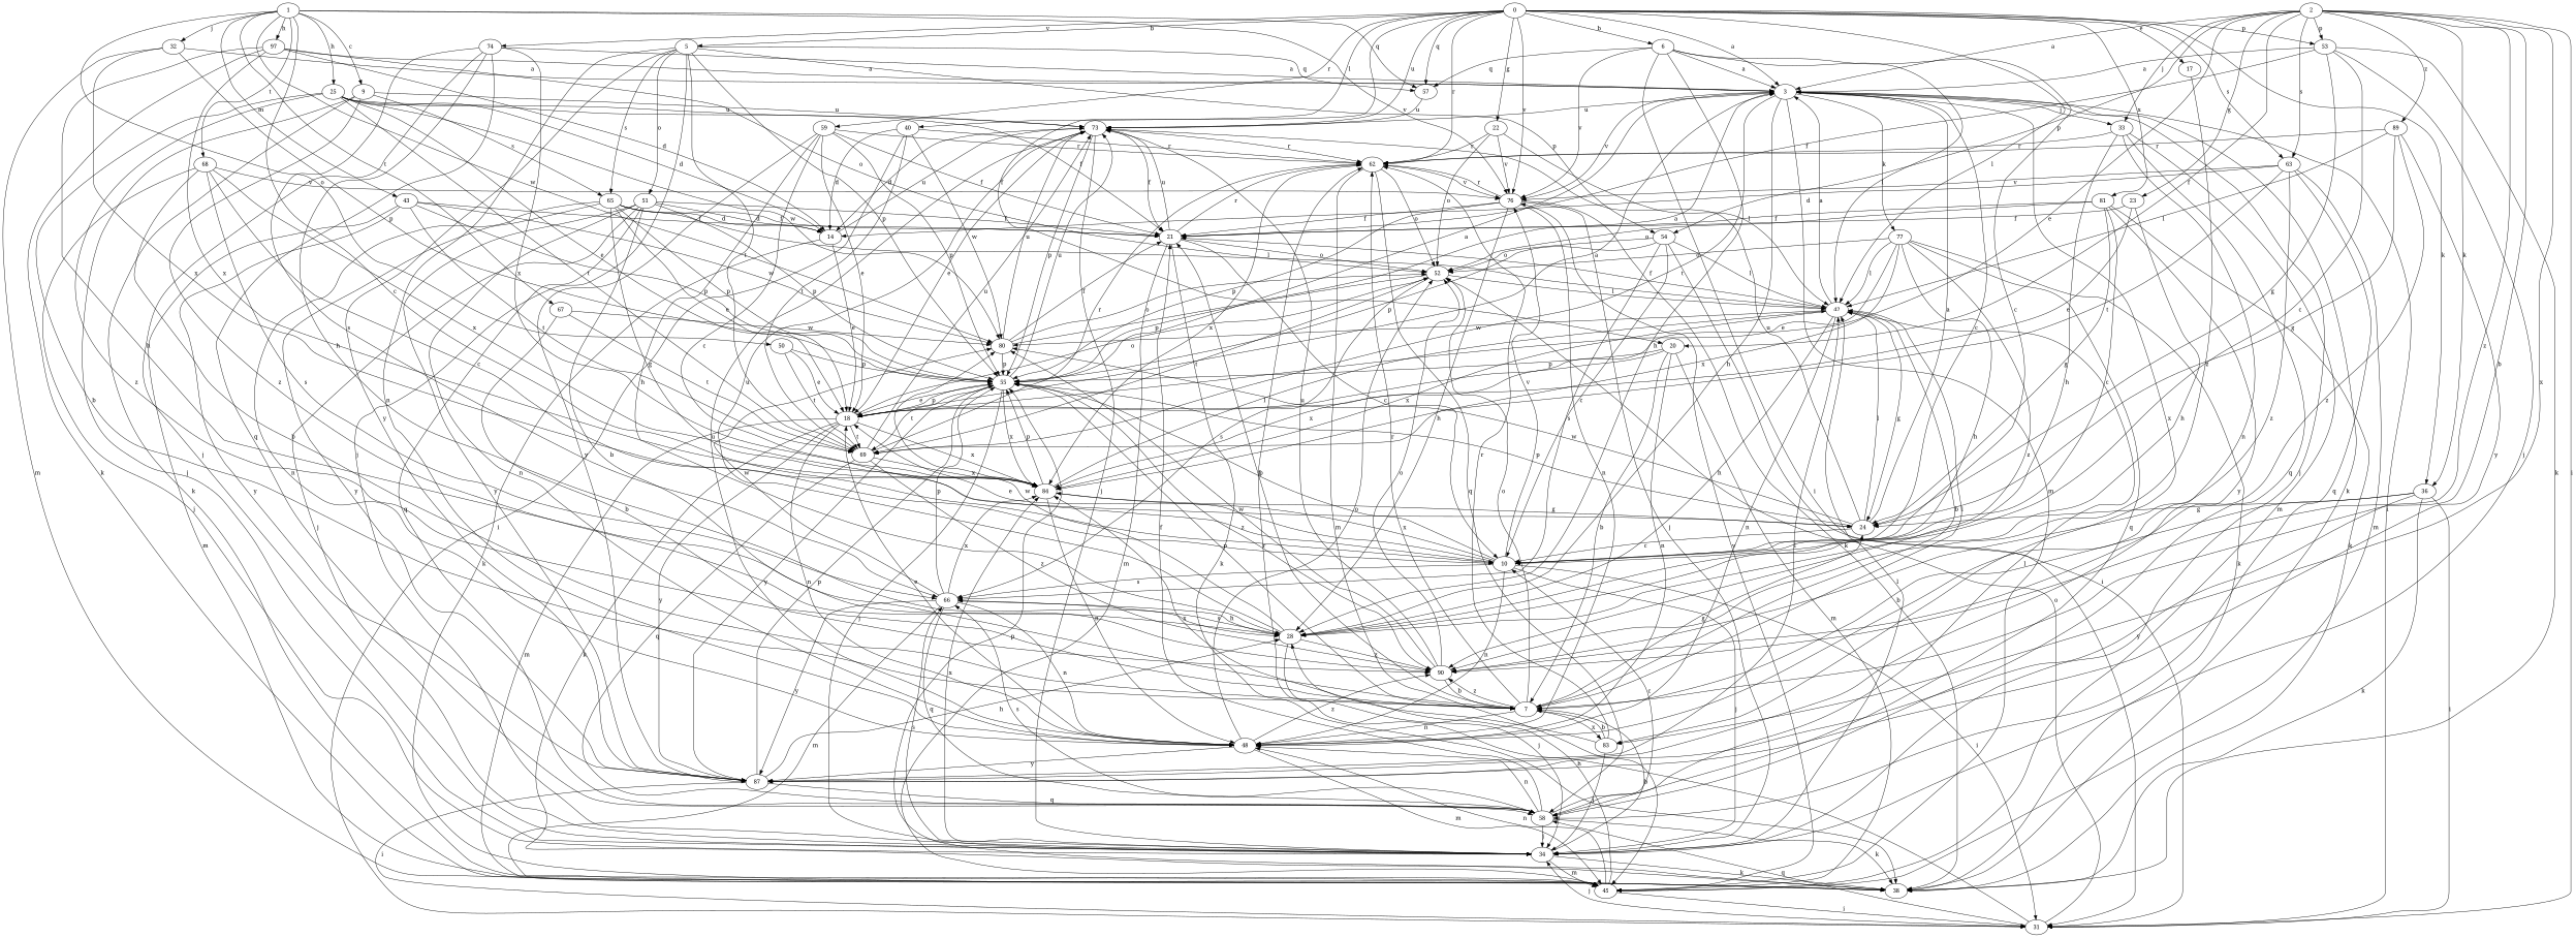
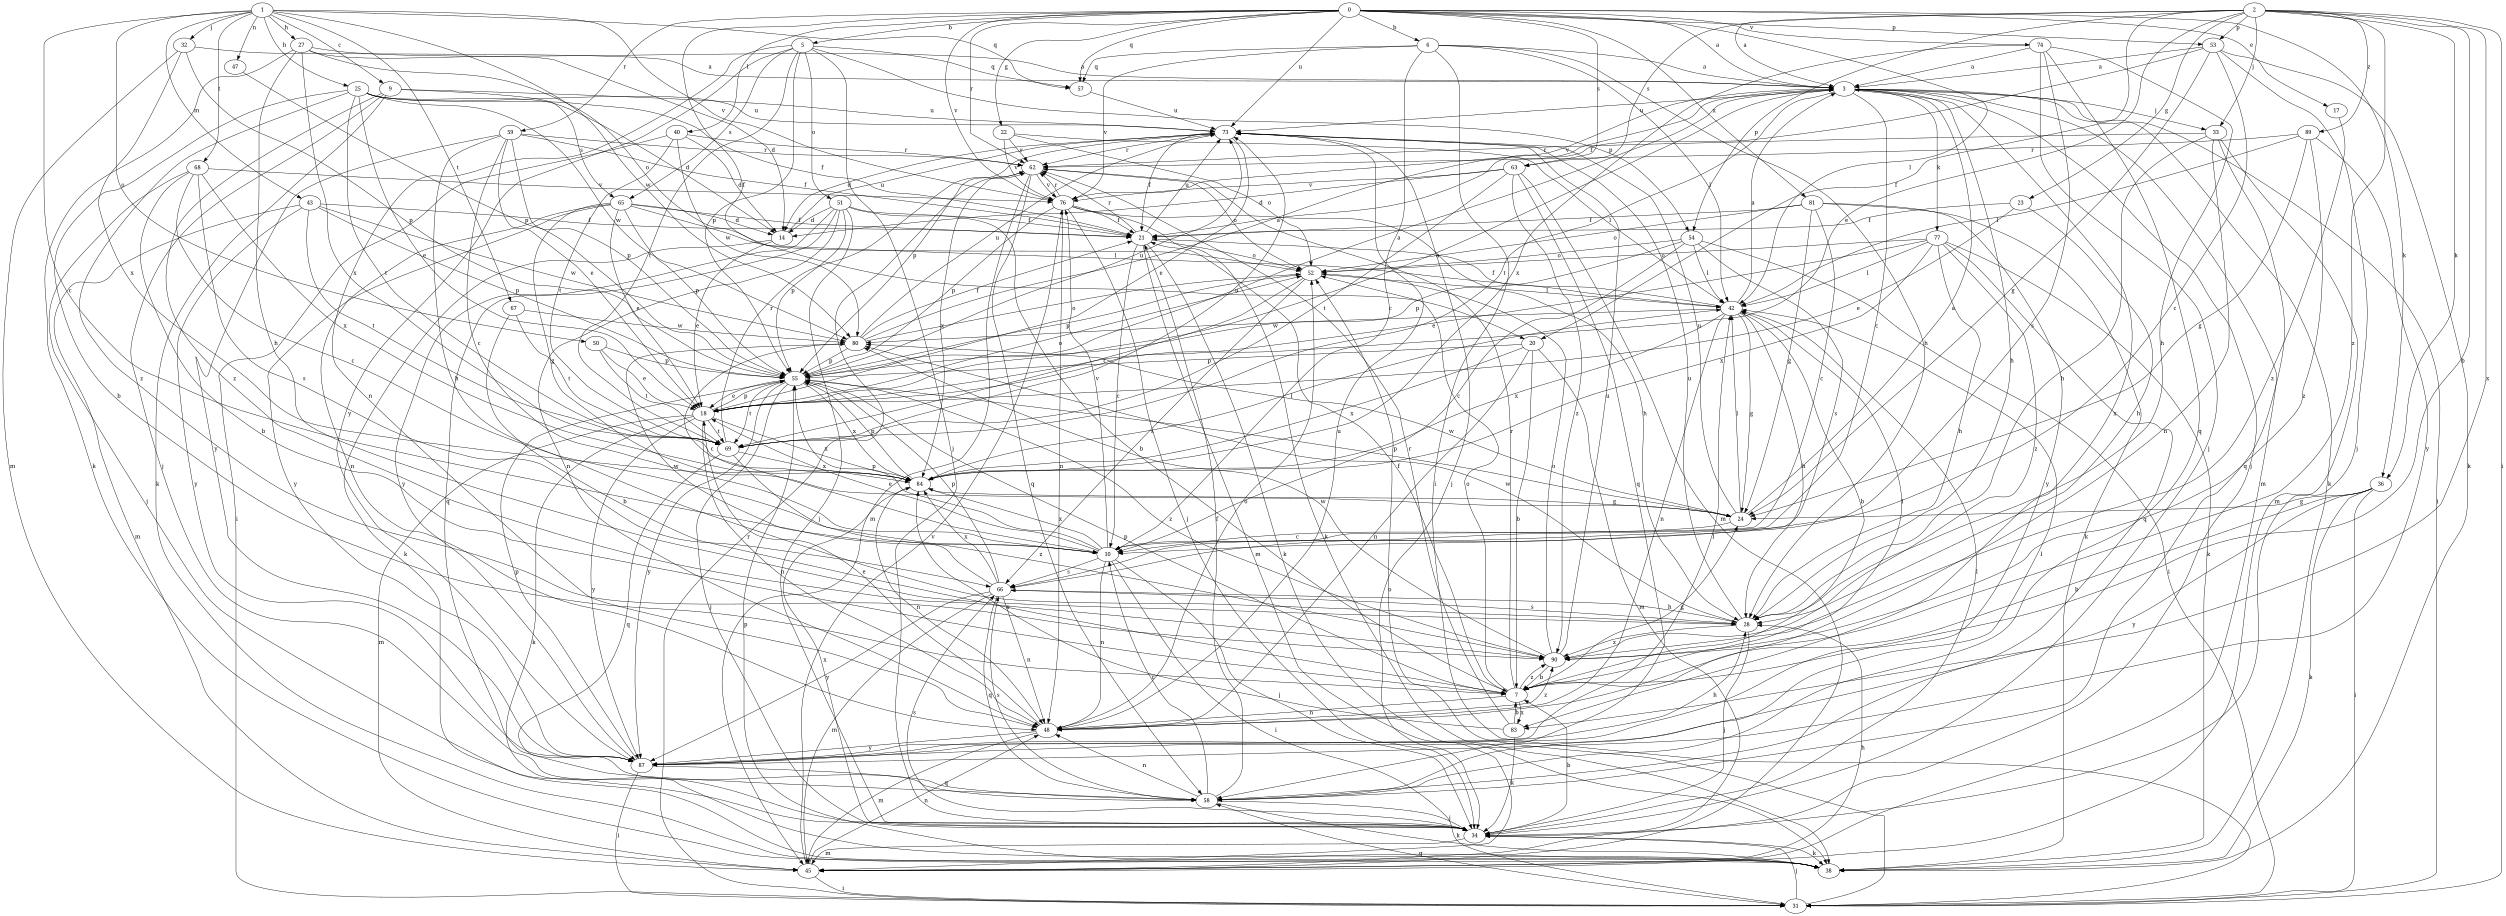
  strict digraph {
    fontname="Noto Serif"
    node [fontname="Noto Serif"]
    edge [fontname="Noto Serif"]
    0
    3
    5
    6
    17
    20
    22
    36
    40
    42
    53
    57
    59
    62
    63
    73
    74
    76
    81
    10
    31
    33
    83
    28
    34
    n26 [label=77]
    38
    45
    69
    54
    48
    51
    55
    65
    87
    90
    7
    84
    52
    24
    80
    14
    21
    18
    58
    66
    1
    9
    25
-   27 [label=97]
+   27
    32
    43
+   47
    50
    67
    68
    2
    23
    89
    0 -> 3 [label=a]
    0 -> 5 [label=b]
    0 -> 6 [label=b]
    0 -> 17 [label=e]
    0 -> 20 [label=f]
    0 -> 22 [label=g]
    0 -> 36 [label=k]
    0 -> 40 [label=l]
    0 -> 42 [label=l]
    0 -> 53 [label=p]
    0 -> 57 [label=q]
    0 -> 59 [label=r]
    0 -> 62 [label=r]
    0 -> 63 [label=s]
    0 -> 73 [label=u]
    0 -> 74 [label=v]
    0 -> 76 [label=v]
    0 -> 81 [label=x]
    3 -> 73 [label=u]
    3 -> 76 [label=v]
    3 -> 10 [label=c]
    3 -> 31 [label=i]
    3 -> 33 [label=j]
    3 -> 83 [label=x]
    3 -> 28 [label=h]
    3 -> 34 [label=j]
    3 -> n26 [label=k]
    3 -> 38 [label=k]
    3 -> 45 [label=m]
    3 -> 69 [label=t]
    5 -> 57 [label=q]
    5 -> 34 [label=j]
    5 -> 69 [label=t]
    5 -> 54 [label=p]
    5 -> 48 [label=n]
    5 -> 51 [label=o]
    5 -> 55 [label=p]
    5 -> 65 [label=s]
    5 -> 87 [label=y]
    6 -> 3 [label=a]
    6 -> 42 [label=l]
    6 -> 57 [label=q]
    6 -> 76 [label=v]
    6 -> 10 [label=c]
    6 -> 31 [label=i]
    6 -> 28 [label=h]
    17 -> 90 [label=z]
    20 -> 45 [label=m]
    20 -> 48 [label=n]
    20 -> 55 [label=p]
    20 -> 7 [label=b]
    20 -> 84 [label=x]
    22 -> 42 [label=l]
    22 -> 62 [label=r]
    22 -> 76 [label=v]
    22 -> 52 [label=o]
    36 -> 31 [label=i]
    36 -> 38 [label=k]
    36 -> 87 [label=y]
    36 -> 7 [label=b]
    36 -> 24 [label=g]
    40 -> 62 [label=r]
    40 -> 31 [label=i]
    40 -> 69 [label=t]
    40 -> 80 [label=w]
    40 -> 14 [label=d]
    42 -> 3 [label=a]
    42 -> 28 [label=h]
    42 -> 48 [label=n]
    42 -> 7 [label=b]
    42 -> 84 [label=x]
    42 -> 24 [label=g]
    42 -> 80 [label=w]
    42 -> 21 [label=f]
    53 -> 3 [label=a]
    53 -> 10 [label=c]
    53 -> 34 [label=j]
    53 -> 38 [label=k]
    53 -> 24 [label=g]
    53 -> 21 [label=f]
    57 -> 73 [label=u]
    59 -> 62 [label=r]
    59 -> 10 [label=c]
    59 -> 28 [label=h]
    59 -> 55 [label=p]
    59 -> 87 [label=y]
    59 -> 21 [label=f]
    59 -> 18 [label=e]
    62 -> 76 [label=v]
    62 -> 45 [label=m]
    62 -> 84 [label=x]
    62 -> 52 [label=o]
    62 -> 58 [label=q]
    63 -> 76 [label=v]
    63 -> 45 [label=m]
    63 -> 69 [label=t]
    63 -> 90 [label=z]
    63 -> 14 [label=d]
    63 -> 58 [label=q]
    73 -> 62 [label=r]
    73 -> 34 [label=j]
    73 -> 55 [label=p]
    73 -> 14 [label=d]
    73 -> 21 [label=f]
    73 -> 18 [label=e]
    74 -> 3 [label=a]
    74 -> 28 [label=h]
    74 -> 34 [label=j]
    74 -> 84 [label=x]
    74 -> 58 [label=q]
    74 -> 66 [label=s]
    76 -> 62 [label=r]
    76 -> 28 [label=h]
    76 -> 34 [label=j]
    76 -> 38 [label=k]
    76 -> 48 [label=n]
    76 -> 55 [label=p]
    76 -> 21 [label=f]
    81 -> 10 [label=c]
    81 -> 38 [label=k]
    81 -> 87 [label=y]
    81 -> 52 [label=o]
    81 -> 24 [label=g]
    81 -> 21 [label=f]
    10 -> 76 [label=v]
    10 -> 31 [label=i]
    10 -> 34 [label=j]
    10 -> 48 [label=n]
    10 -> 55 [label=p]
    10 -> 84 [label=x]
    10 -> 18 [label=e]
    10 -> 66 [label=s]
    31 -> 62 [label=r]
    31 -> 34 [label=j]
    31 -> 52 [label=o]
    31 -> 58 [label=q]
    33 -> 62 [label=r]
    33 -> 28 [label=h]
    33 -> 45 [label=m]
    33 -> 48 [label=n]
    33 -> 58 [label=q]
    83 -> 62 [label=r]
-   83 -> 34 [label=j]
+   83 -> 34 [label=k]
    83 -> 7 [label=b]
    83 -> 84 [label=x]
    28 -> 73 [label=u]
    28 -> 34 [label=j]
    28 -> 90 [label=z]
    28 -> 80 [label=w]
    28 -> 66 [label=s]
    34 -> 42 [label=l]
    34 -> 38 [label=k]
    34 -> 45 [label=m]
    34 -> 7 [label=b]
    34 -> 84 [label=x]
    34 -> 66 [label=s]
    n26 -> 42 [label=l]
    n26 -> 28 [label=h]
    n26 -> 38 [label=k]
    n26 -> 90 [label=z]
    n26 -> 84 [label=x]
    n26 -> 52 [label=o]
    n26 -> 18 [label=e]
    n26 -> 58 [label=q]
    38 -> 55 [label=p]
    45 -> 76 [label=v]
    45 -> 31 [label=i]
    45 -> 28 [label=h]
    45 -> 48 [label=n]
    69 -> 62 [label=r]
    69 -> 73 [label=u]
    69 -> 90 [label=z]
    69 -> 84 [label=x]
    69 -> 58 [label=q]
    54 -> 42 [label=l]
    54 -> 10 [label=c]
    54 -> 31 [label=i]
    54 -> 55 [label=p]
    54 -> 52 [label=o]
    54 -> 66 [label=s]
    48 -> 73 [label=u]
    48 -> 45 [label=m]
    48 -> 87 [label=y]
    48 -> 90 [label=z]
    48 -> 52 [label=o]
    48 -> 18 [label=e]
    51 -> 34 [label=j]
    51 -> 48 [label=n]
    51 -> 55 [label=p]
    51 -> 87 [label=y]
    51 -> 7 [label=b]
    51 -> 14 [label=d]
    51 -> 21 [label=f]
    51 -> 58 [label=q]
    55 -> 3 [label=a]
    55 -> 73 [label=u]
    55 -> 34 [label=j]
    55 -> 69 [label=t]
    55 -> 87 [label=y]
    55 -> 90 [label=z]
    55 -> 84 [label=x]
    55 -> 18 [label=e]
    65 -> 42 [label=l]
    65 -> 48 [label=n]
    65 -> 55 [label=p]
    65 -> 87 [label=y]
    65 -> 24 [label=g]
    65 -> 14 [label=d]
    65 -> 21 [label=f]
    65 -> 18 [label=e]
    87 -> 42 [label=l]
    87 -> 31 [label=i]
    87 -> 28 [label=h]
    87 -> 55 [label=p]
    87 -> 58 [label=q]
    90 -> 73 [label=u]
    90 -> 7 [label=b]
    90 -> 52 [label=o]
    90 -> 80 [label=w]
    7 -> 42 [label=l]
    7 -> 62 [label=r]
    7 -> 83 [label=x]
    7 -> 48 [label=n]
    7 -> 55 [label=p]
    7 -> 90 [label=z]
    7 -> 52 [label=o]
    7 -> 24 [label=g]
    7 -> 21 [label=f]
    84 -> 42 [label=l]
    84 -> 48 [label=n]
    84 -> 55 [label=p]
    84 -> 24 [label=g]
    52 -> 42 [label=l]
    52 -> 69 [label=t]
    52 -> 55 [label=p]
    52 -> 66 [label=s]
    24 -> 3 [label=a]
    24 -> 42 [label=l]
    24 -> 73 [label=u]
    24 -> 10 [label=c]
    24 -> 55 [label=p]
    24 -> 80 [label=w]
    80 -> 3 [label=a]
    80 -> 73 [label=u]
+   80 -> 10 [label=c]
    80 -> 55 [label=p]
    80 -> 52 [label=o]
    80 -> 21 [label=f]
    14 -> 73 [label=u]
    14 -> 38 [label=k]
    14 -> 18 [label=e]
    21 -> 62 [label=r]
    21 -> 73 [label=u]
    21 -> 10 [label=c]
    21 -> 38 [label=k]
    21 -> 45 [label=m]
    21 -> 52 [label=o]
    18 -> 3 [label=a]
    18 -> 38 [label=k]
    18 -> 45 [label=m]
    18 -> 69 [label=t]
    18 -> 48 [label=n]
    18 -> 55 [label=p]
    18 -> 87 [label=y]
    18 -> 84 [label=x]
    18 -> 52 [label=o]
    58 -> 42 [label=l]
    58 -> 10 [label=c]
    58 -> 34 [label=j]
    58 -> 38 [label=k]
    58 -> 48 [label=n]
    58 -> 21 [label=f]
    58 -> 66 [label=s]
    66 -> 28 [label=h]
    66 -> 45 [label=m]
    66 -> 48 [label=n]
    66 -> 55 [label=p]
    66 -> 87 [label=y]
    66 -> 84 [label=x]
    66 -> 80 [label=w]
    66 -> 58 [label=q]
    1 -> 57 [label=q]
    1 -> 76 [label=v]
    1 -> 10 [label=c]
    1 -> 80 [label=w]
    1 -> 9 [label=c]
    1 -> 25 [label=h]
    1 -> 27 [label=h]
    1 -> 32 [label=j]
    1 -> 43 [label=m]
+   1 -> 47 [label=n]
    1 -> 50 [label=o]
    1 -> 67 [label=t]
    1 -> 68 [label=t]
    9 -> 73 [label=u]
    9 -> 34 [label=j]
    9 -> 38 [label=k]
    9 -> 65 [label=s]
    9 -> 90 [label=z]
    25 -> 73 [label=u]
    25 -> 69 [label=t]
    25 -> 90 [label=z]
    25 -> 7 [label=b]
    25 -> 80 [label=w]
    25 -> 14 [label=d]
    25 -> 21 [label=f]
    25 -> 18 [label=e]
    27 -> 3 [label=a]
    27 -> 28 [label=h]
    27 -> 38 [label=k]
    27 -> 84 [label=x]
    27 -> 52 [label=o]
    27 -> 14 [label=d]
    32 -> 3 [label=a]
    32 -> 45 [label=m]
    32 -> 55 [label=p]
    32 -> 84 [label=x]
    43 -> 45 [label=m]
    43 -> 69 [label=t]
    43 -> 55 [label=p]
    43 -> 87 [label=y]
    43 -> 80 [label=w]
    43 -> 21 [label=f]
+   47 -> 55 [label=p]
    50 -> 69 [label=t]
    50 -> 55 [label=p]
    50 -> 18 [label=e]
    67 -> 69 [label=t]
    67 -> 7 [label=b]
    67 -> 80 [label=w]
    68 -> 76 [label=v]
    68 -> 10 [label=c]
    68 -> 34 [label=j]
    68 -> 7 [label=b]
    68 -> 84 [label=x]
    68 -> 66 [label=s]
    2 -> 3 [label=a]
    2 -> 20 [label=f]
    2 -> 36 [label=k]
    2 -> 53 [label=p]
    2 -> 63 [label=s]
    2 -> 31 [label=i]
    2 -> 33 [label=j]
    2 -> 83 [label=x]
    2 -> 54 [label=p]
    2 -> 90 [label=z]
    2 -> 7 [label=b]
    2 -> 18 [label=e]
    2 -> 23 [label=g]
    2 -> 89 [label=z]
    23 -> 28 [label=h]
    23 -> 21 [label=f]
    23 -> 18 [label=e]
    89 -> 42 [label=l]
    89 -> 62 [label=r]
    89 -> 87 [label=y]
    89 -> 90 [label=z]
    89 -> 24 [label=g]
  }
